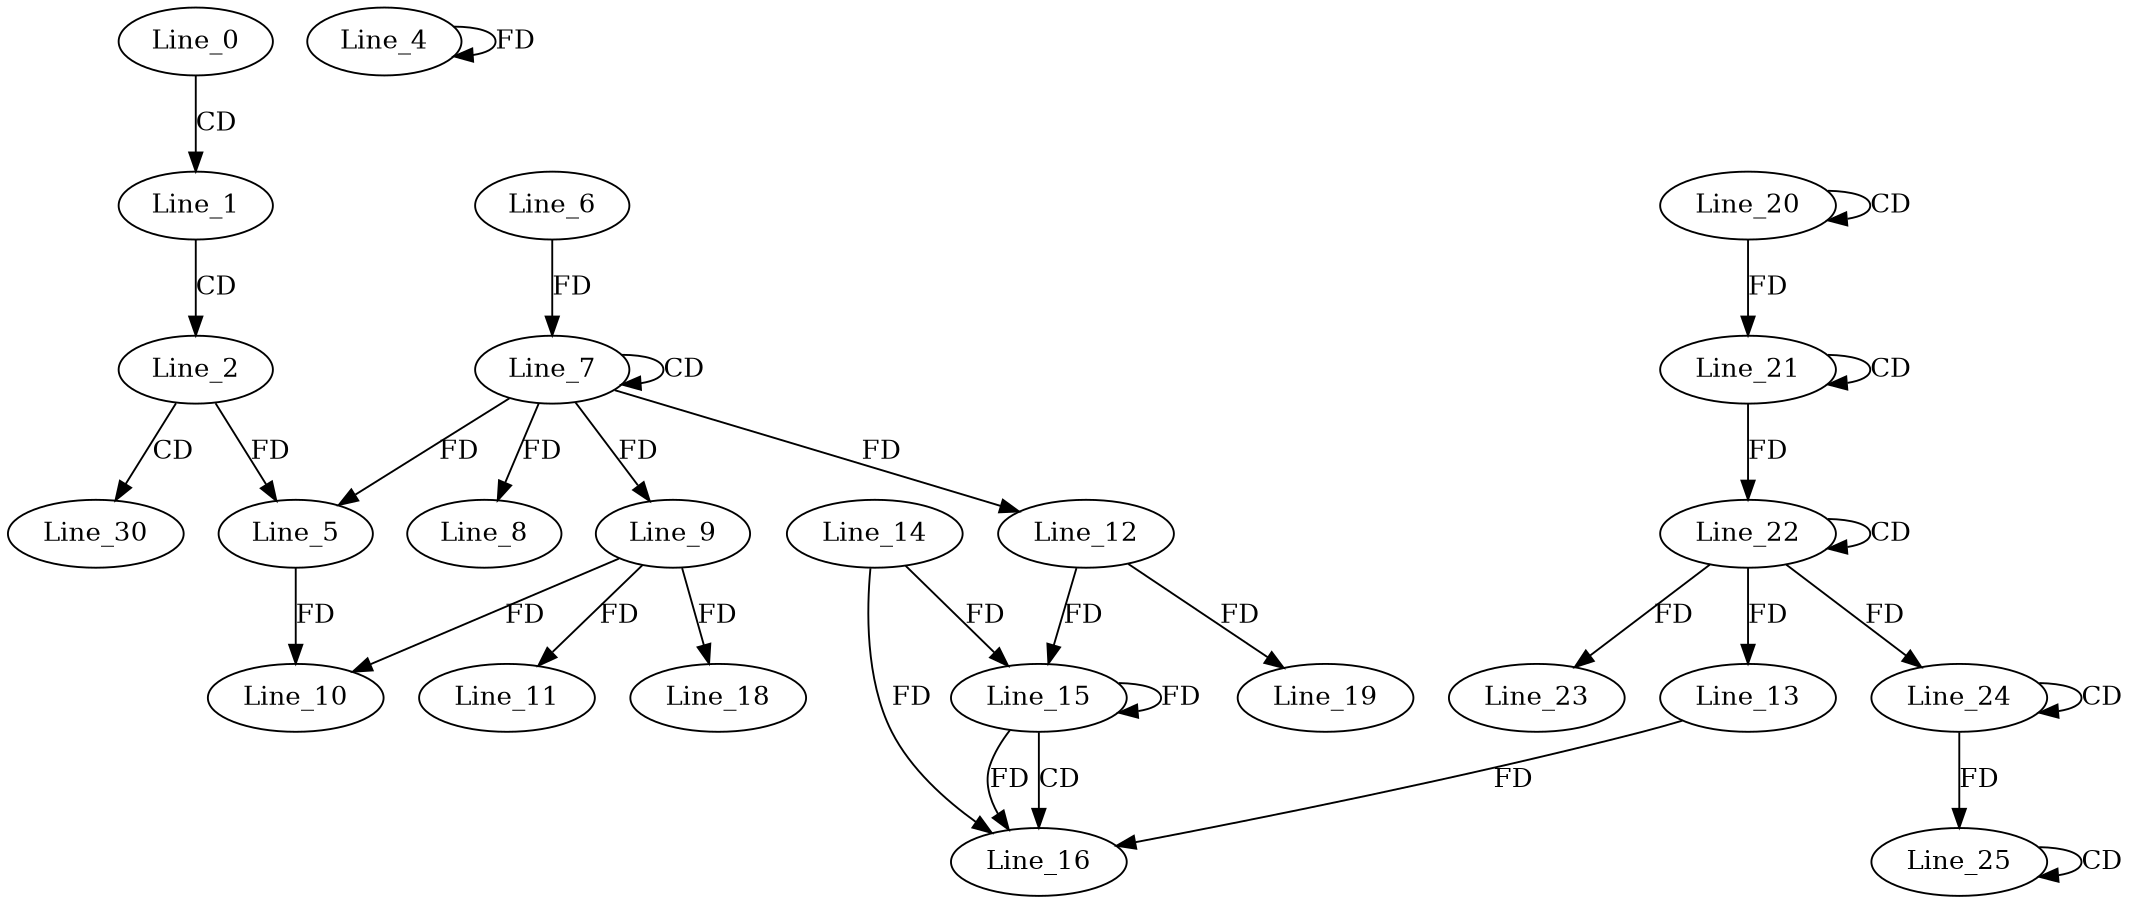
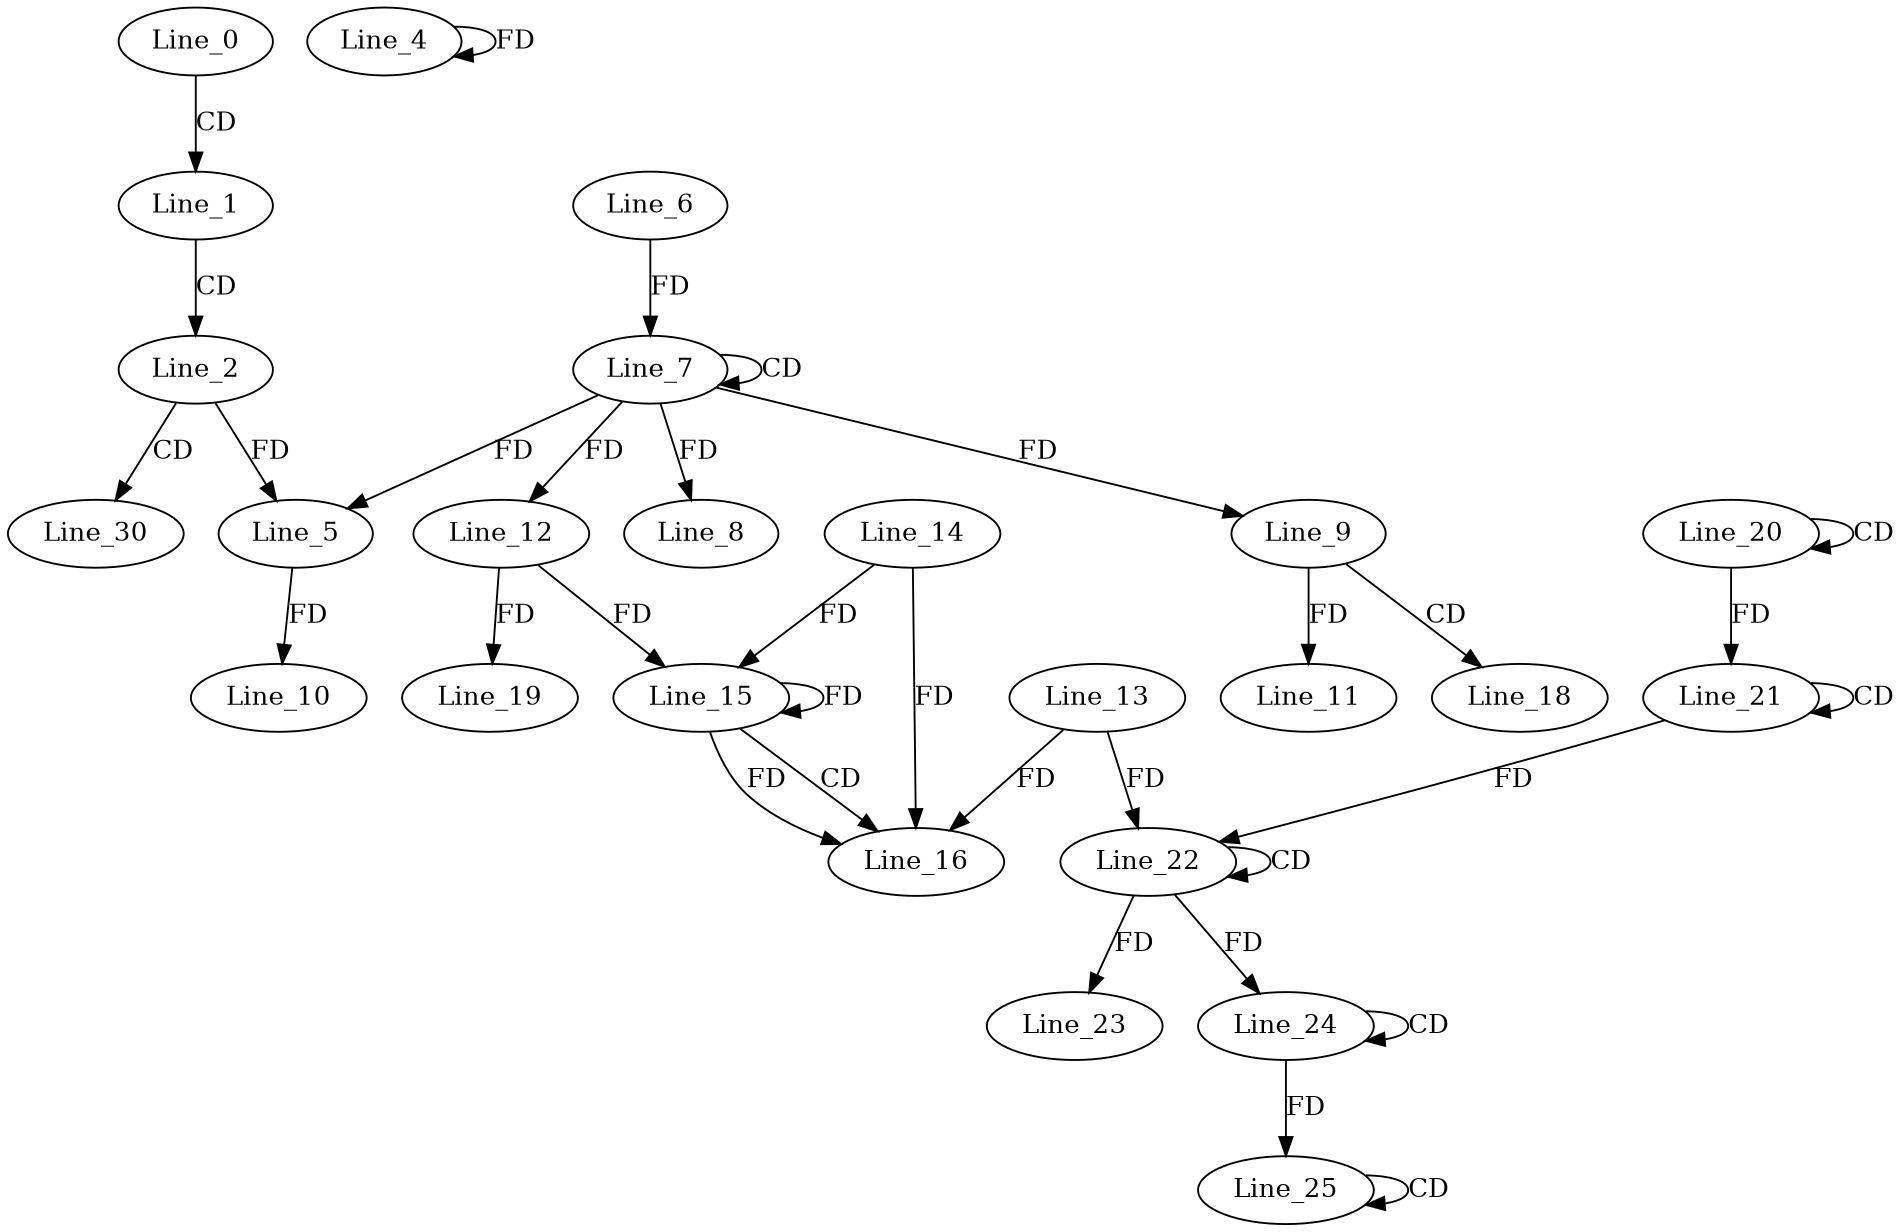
  digraph {
    Line_0
    Line_1
    Line_2
    Line_5
    Line_30
    Line_4
    Line_10
    Line_7
    Line_8
    Line_9
    Line_12
    Line_11
    Line_18
    Line_15
    Line_19
    Line_6
    Line_16
    Line_14
    Line_13
    Line_22
    Line_23
    Line_24
    Line_20
    Line_21
    Line_25
    Line_0 -> Line_1 [label=CD]
    Line_1 -> Line_2 [label=CD]
    Line_2 -> Line_5 [label=FD]
    Line_2 -> Line_30 [label=CD]
    Line_5 -> Line_10 [label=FD]
    Line_4 -> Line_4 [label=FD]
    Line_7 -> Line_5 [label=FD]
    Line_7 -> Line_7 [label=CD]
    Line_7 -> Line_8 [label=FD]
    Line_7 -> Line_9 [label=FD]
    Line_7 -> Line_12 [label=FD]
-   Line_9 -> Line_10 [label=FD]
    Line_9 -> Line_11 [label=FD]
-   Line_9 -> Line_18 [label=FD]
+   Line_9 -> Line_18 [label=CD]
    Line_12 -> Line_15 [label=FD]
    Line_12 -> Line_19 [label=FD]
    Line_15 -> Line_15 [label=FD]
    Line_15 -> Line_16 [label=CD]
    Line_15 -> Line_16 [label=FD]
    Line_6 -> Line_7 [label=FD]
    Line_14 -> Line_15 [label=FD]
    Line_14 -> Line_16 [label=FD]
    Line_13 -> Line_16 [label=FD]
-   Line_22 -> Line_13 [label=FD]
+   Line_13 -> Line_22 [label=FD]
    Line_22 -> Line_22 [label=CD]
    Line_22 -> Line_23 [label=FD]
    Line_22 -> Line_24 [label=FD]
    Line_24 -> Line_24 [label=CD]
    Line_24 -> Line_25 [label=FD]
    Line_20 -> Line_20 [label=CD]
    Line_20 -> Line_21 [label=FD]
    Line_21 -> Line_22 [label=FD]
    Line_21 -> Line_21 [label=CD]
    Line_25 -> Line_25 [label=CD]
  }
